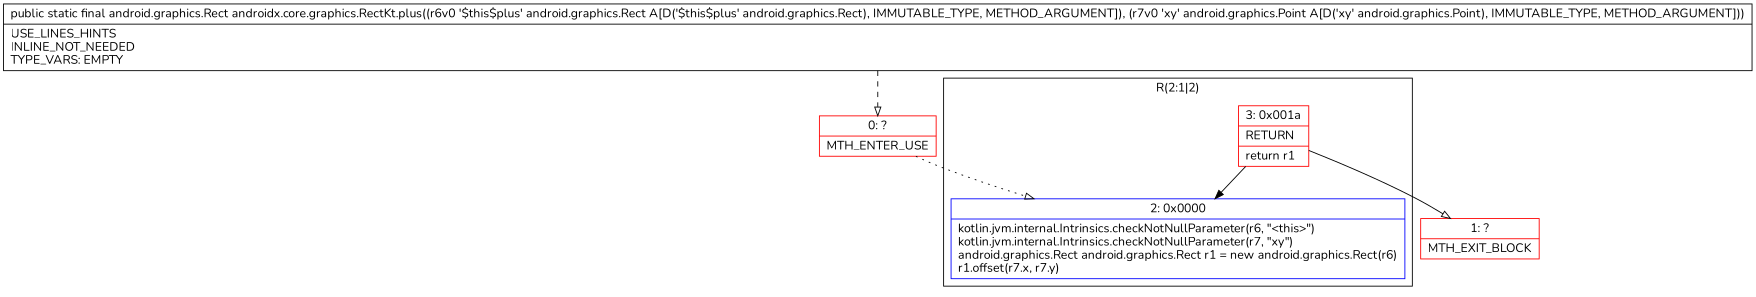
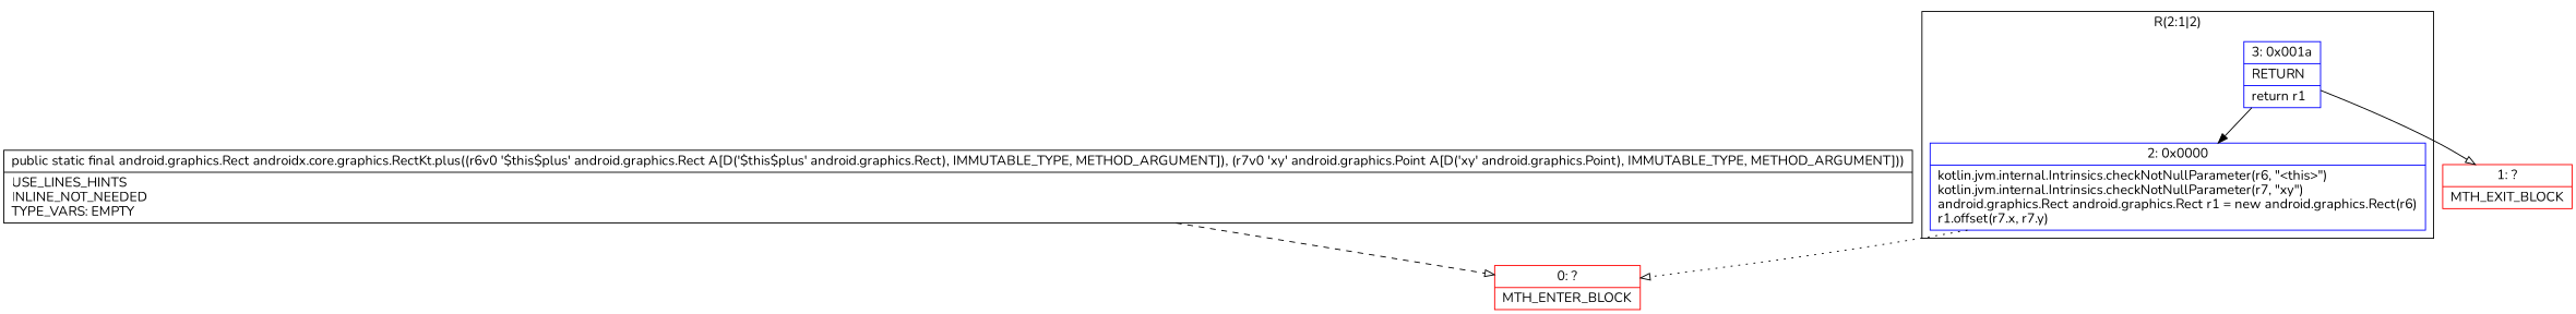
  digraph {
    fontname=Nunito
    node [color=blue fontname=Nunito shape=record]
    edge [arrowhead=onormal fontname=Nunito style=solid]
    n1 [label="{2\:\ 0x0000|kotlin.jvm.internal.Intrinsics.checkNotNullParameter(r6, \"\<this\>\")\lkotlin.jvm.internal.Intrinsics.checkNotNullParameter(r7, \"xy\")\landroid.graphics.Rect android.graphics.Rect r1 = new android.graphics.Rect(r6)\lr1.offset(r7.x, r7.y)\l}"]
-   n2 [color=red label="{3\:\ 0x001a|RETURN\l|return r1\l}"]
+   n2 [label="{3\:\ 0x001a|RETURN\l|return r1\l}"]
    n3 [color=red label="{1\:\ ?|MTH_EXIT_BLOCK\l}"]
-   n4 [color=red label="{0\:\ ?|MTH_ENTER_USE\l}"]
+   n4 [color=red label="{0\:\ ?|MTH_ENTER_BLOCK\l}"]
    n5 [label="{public static final android.graphics.Rect androidx.core.graphics.RectKt.plus((r6v0 '$this$plus' android.graphics.Rect A[D('$this$plus' android.graphics.Rect), IMMUTABLE_TYPE, METHOD_ARGUMENT]), (r7v0 'xy' android.graphics.Point A[D('xy' android.graphics.Point), IMMUTABLE_TYPE, METHOD_ARGUMENT]))  | USE_LINES_HINTS\lINLINE_NOT_NEEDED\lTYPE_VARS: EMPTY\l}" color=""]
    subgraph cluster_1 {
      label="R(2:1|2)"
      n1
      n2
    }
    n2 -> n1 [arrowhead=normal]
    n2 -> n3
-   n4 -> n1 [style=dotted]
+   n1 -> n4 [style=dotted]
    n5 -> n4 [style=dashed]
  }
